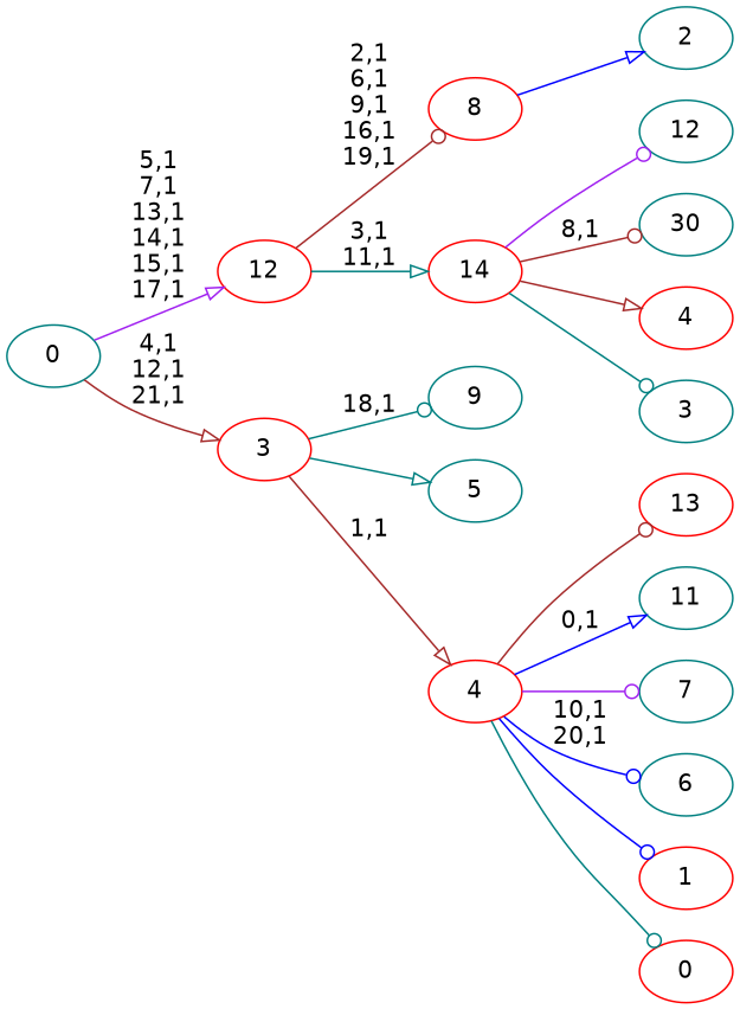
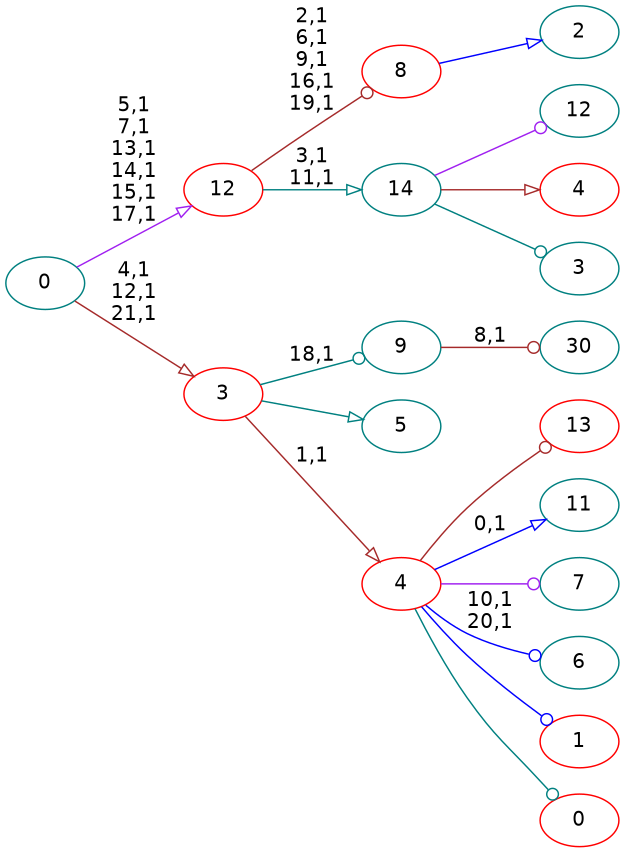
  digraph {
    fontname="DejaVu Sans"
    rankdir=LR
    node [color=teal fontname="DejaVu Sans"]
    edge [arrowhead=odot color=brown fontname="DejaVu Sans"]
    n1 [color=red label=13]
    n2 [label=12]
    n3 [label=11]
    n4 [label=30]
    n5 [label=9]
    n6 [color=red label=8]
    n7 [label=2]
    n8 [label=7]
    n9 [label=6]
    n10 [label=5]
    n11 [color=red label=4]
    n12 [label=3]
-   14 [color=red]
+   14
    12 [color=red]
    n15 [color=red label=1]
    n16 [color=red label=0]
    4 [color=red]
    3 [color=red]
    0
    n6 -> n7 [arrowhead=onormal color=blue]
    14 -> n2 [color=purple]
-   14 -> n4 [label="8,1"]
+   n5 -> n4 [label="8,1"]
    14 -> n11 [arrowhead=onormal]
    14 -> n12 [color=teal]
    12 -> n6 [label="2,1\n6,1\n9,1\n16,1\n19,1"]
    12 -> 14 [arrowhead=onormal color=teal label="3,1\n11,1"]
    4 -> n1
    4 -> n3 [arrowhead=onormal color=blue label="0,1"]
    4 -> n8 [color=purple]
    4 -> n9 [color=blue label="10,1\n20,1"]
    4 -> n15 [color=blue]
    4 -> n16 [color=teal]
    3 -> n5 [color=teal label="18,1"]
    3 -> n10 [arrowhead=onormal color=teal]
    3 -> 4 [arrowhead=onormal label="1,1"]
    0 -> 12 [arrowhead=onormal color=purple label="5,1\n7,1\n13,1\n14,1\n15,1\n17,1"]
    0 -> 3 [arrowhead=onormal label="4,1\n12,1\n21,1"]
  }
